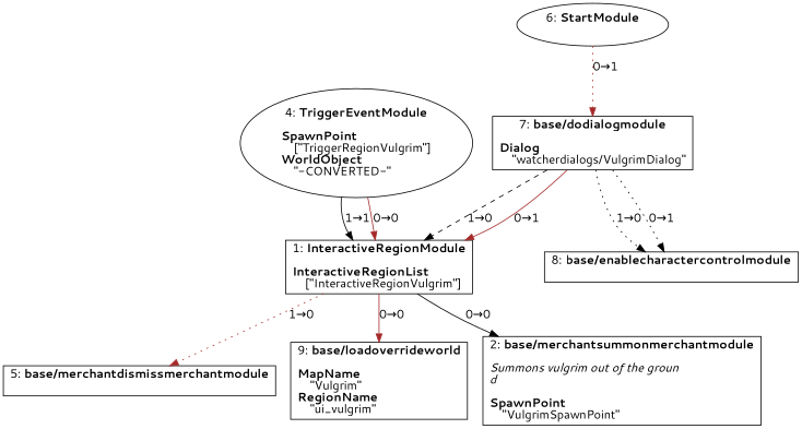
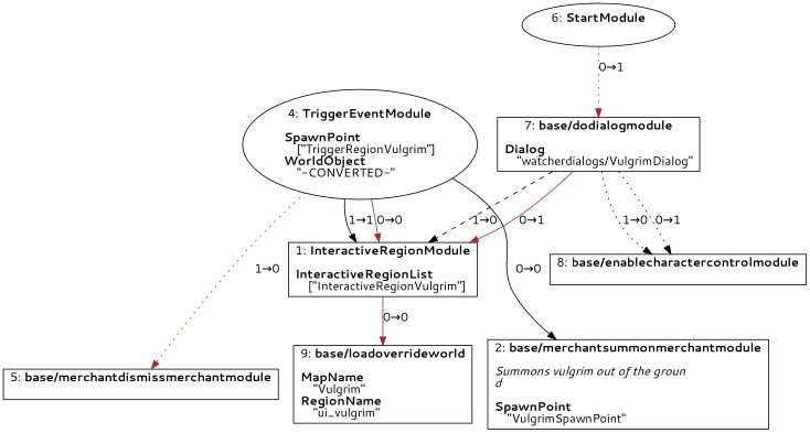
  digraph {
    fontname="Segoe UI"
    splines=spline
    node [fontname="Segoe UI" shape=box]
    edge [color=brown fontname="Segoe UI" style=solid]
    n1 [label=<1: <b>InteractiveRegionModule</b><br/><br/><b>InteractiveRegionList</b><br align="left"/>    [&quot;InteractiveRegionVulgrim&quot;]<br align="left"/>>]
    n2 [label=<9: <b>base/loadoverrideworld</b><br/><br/><b>MapName</b><br align="left"/>    &quot;Vulgrim&quot;<br align="left"/><b>RegionName</b><br align="left"/>    &quot;ui_vulgrim&quot;<br align="left"/>>]
    n3 [label=<2: <b>base/merchantsummonmerchantmodule</b><br/><br/><i>Summons vulgrim out of the groun<br align="left"/>d<br align="left"/></i><br align="left"/><b>SpawnPoint</b><br align="left"/>    &quot;VulgrimSpawnPoint&quot;<br align="left"/>>]
    n4 [label=<4: <b>TriggerEventModule</b><br/><br/><b>SpawnPoint</b><br align="left"/>    [&quot;TriggerRegionVulgrim&quot;]<br align="left"/><b>WorldObject</b><br align="left"/>    &quot;-CONVERTED-&quot;<br align="left"/>> shape=oval]
    n5 [label=<5: <b>base/merchantdismissmerchantmodule</b><br/><br/>>]
    n6 [label=<6: <b>StartModule</b><br/><br/>> shape=oval]
    n7 [label=<7: <b>base/dodialogmodule</b><br/><br/><b>Dialog</b><br align="left"/>    &quot;watcherdialogs/VulgrimDialog&quot;<br align="left"/>>]
    n8 [label=<8: <b>base/enablecharactercontrolmodule</b><br/><br/>>]
    n1 -> n2 [label="0→0"]
    n4 -> n1 [color=black label="1→1"]
    n4 -> n1 [label="0→0"]
-   n1 -> n3 [color=black label="0→0"]
-   n1 -> n5 [label="1→0" style=dotted]
+   n4 -> n3 [color=black label="0→0"]
+   n4 -> n5 [label="1→0" style=dotted]
    n6 -> n7 [label="0→1" style=dotted]
    n7 -> n1 [color=black label="1→0" style=dashed]
    n7 -> n1 [label="0→1"]
    n7 -> n8 [color=black label="1→0" style=dotted]
    n7 -> n8 [color=black label="0→1" style=dotted]
  }
